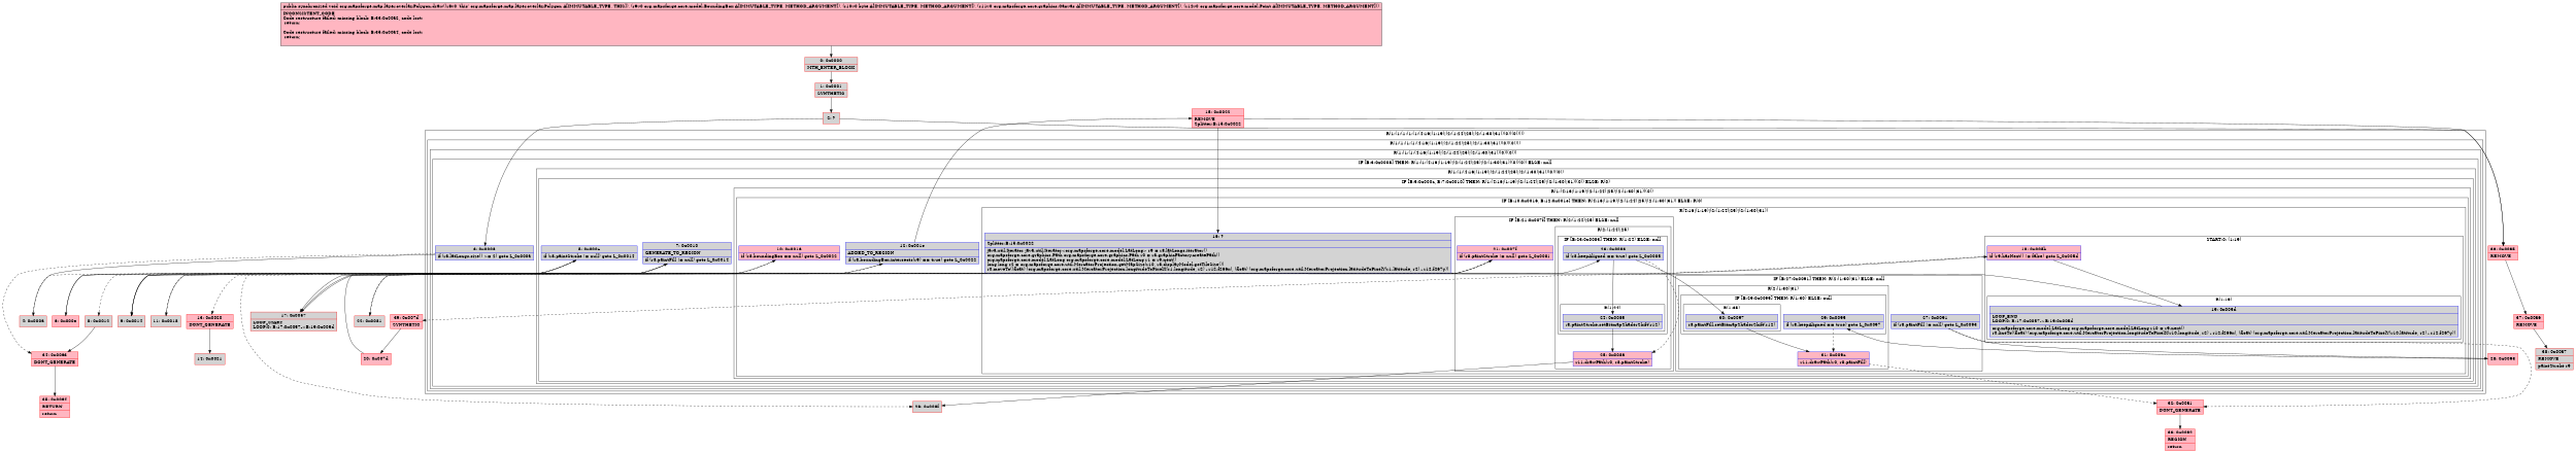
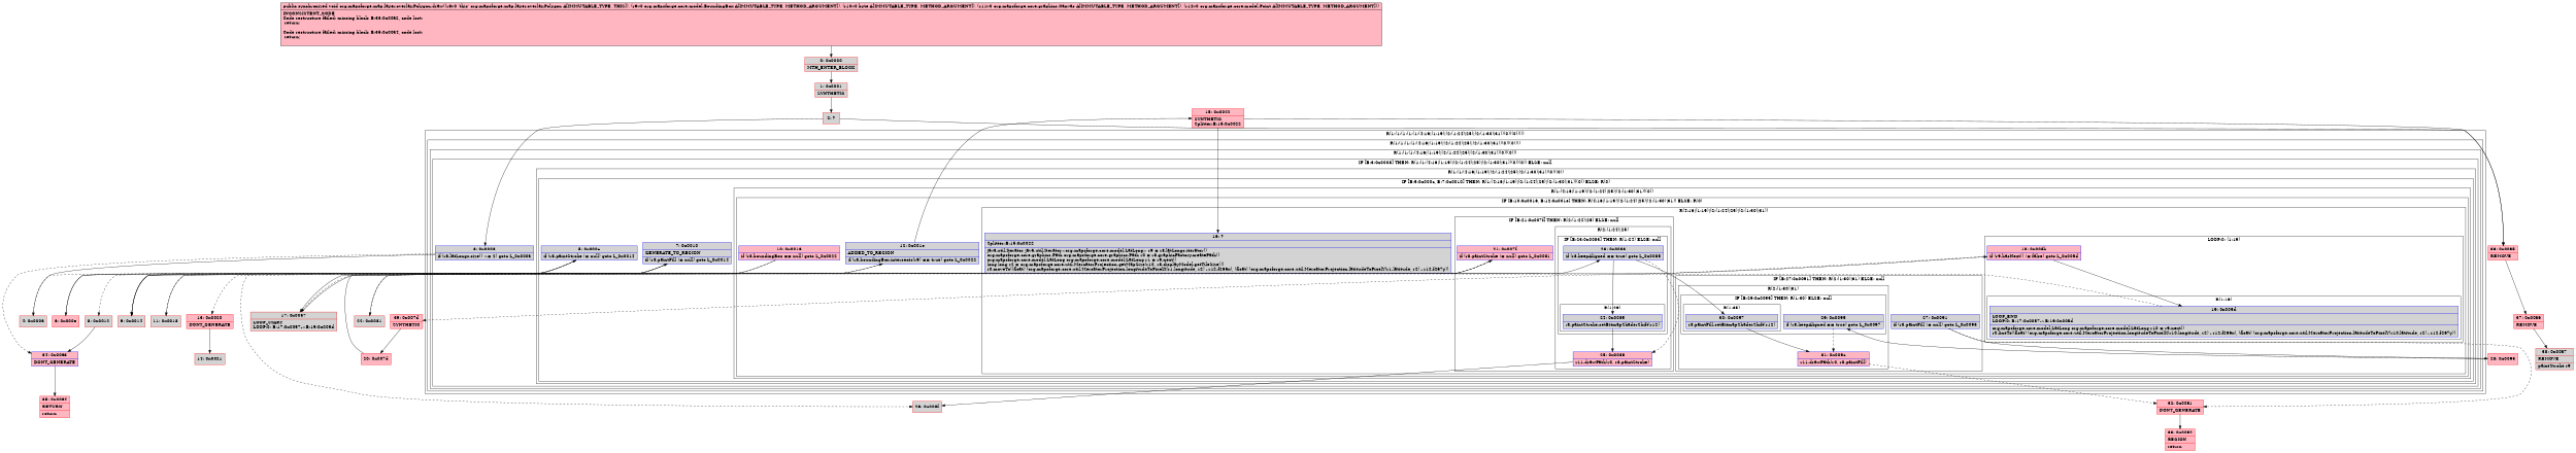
  digraph {
    node [color=red fillcolor=lightgrey shape=record style=filled]
    n1 [color=blue label="{19\:\ 0x005d|LOOP_END\lLOOP:0: B:17:0x0057\-\>B:19:0x005d\l|org.mapsforge.core.model.LatLong org.mapsforge.core.model.LatLong r10 = r9.next()\lr0.lineTo((float) (org.mapsforge.core.util.MercatorProjection.longitudeToPixelX(r10.longitude, r2) \- r12.f266x), (float) (org.mapsforge.core.util.MercatorProjection.latitudeToPixelY(r10.latitude, r2) \- r12.f267y))\l}"]
    n2 [color=blue fillcolor=lightpink label="{18\:\ 0x005b|if (r9.hasNext() != false) goto L_0x005d\l}"]
    n3 [color=blue label="{24\:\ 0x0085|r8.paintStroke.setBitmapShaderShift(r12)\l}"]
    n4 [color=blue label="{23\:\ 0x0083|if (r8.keepAligned == true) goto L_0x0085\l}"]
    n5 [color=blue fillcolor=lightpink label="{25\:\ 0x008a|r11.drawPath(r0, r8.paintStroke)\l}"]
    n6 [color=blue fillcolor=lightpink label="{21\:\ 0x007f|if (r8.paintStroke != null) goto L_0x0081\l}"]
    n7 [color=blue label="{30\:\ 0x0097|r8.paintFill.setBitmapShaderShift(r12)\l}"]
    n8 [color=blue label="{29\:\ 0x0095|if (r8.keepAligned == true) goto L_0x0097\l}"]
    n9 [color=blue fillcolor=lightpink label="{31\:\ 0x009c|r11.drawPath(r0, r8.paintFill)\l}"]
    n10 [color=blue label="{27\:\ 0x0091|if (r8.paintFill != null) goto L_0x0093\l}"]
    n11 [color=blue label="{16\:\ ?|Splitter:B:15:0x0022\l|java.util.Iterator java.util.Iterator\<org.mapsforge.core.model.LatLong\> r9 = r8.latLongs.iterator()\lorg.mapsforge.core.graphics.Path org.mapsforge.core.graphics.Path r0 = r8.graphicFactory.createPath()\lorg.mapsforge.core.model.LatLong org.mapsforge.core.model.LatLong r1 = r9.next()\llong long r2 = org.mapsforge.core.util.MercatorProjection.getMapSize(r10, r8.displayModel.getTileSize())\lr0.moveTo((float) (org.mapsforge.core.util.MercatorProjection.longitudeToPixelX(r1.longitude, r2) \- r12.f266x), (float) (org.mapsforge.core.util.MercatorProjection.latitudeToPixelY(r1.latitude, r2) \- r12.f267y))\l}"]
    n12 [color=blue fillcolor=lightpink label="{10\:\ 0x0016|if (r8.boundingBox == null) goto L_0x0022\l}"]
    n13 [color=blue label="{12\:\ 0x001e|ADDED_TO_REGION\l|if (r8.boundingBox.intersects(r9) == true) goto L_0x0022\l}"]
    n14 [color=blue label="{5\:\ 0x000c|if (r8.paintStroke != null) goto L_0x0014\l}"]
    n15 [color=blue label="{7\:\ 0x0010|GENERATE_TO_REGION\l|if (r8.paintFill != null) goto L_0x0014\l}"]
    n16 [color=blue label="{3\:\ 0x0008|if (r8.latLongs.size() \>= 2) goto L_0x000a\l}"]
    n17 [label="{17\:\ 0x0057|LOOP_START\lLOOP:0: B:17:0x0057\-\>B:19:0x005d\l}"]
    n18 [fillcolor=lightpink label="{39\:\ 0x007d|SYNTHETIC\l}"]
    n19 [label="{26\:\ 0x008f}"]
    n20 [label="{22\:\ 0x0081}"]
    n21 [fillcolor=lightpink label="{32\:\ 0x00a1|DONT_GENERATE\l}"]
    n22 [fillcolor=lightpink label="{28\:\ 0x0093}"]
    n23 [label="{11\:\ 0x0018}"]
-   n24 [fillcolor=lightpink label="{15\:\ 0x0022|REMOVE\lSplitter:B:15:0x0022\l}"]
+   n24 [fillcolor=lightpink label="{15\:\ 0x0022|SYNTHETIC\lSplitter:B:15:0x0022\l}"]
    n25 [fillcolor=lightpink label="{13\:\ 0x0020|DONT_GENERATE\l}"]
    n26 [fillcolor=lightpink label="{6\:\ 0x000e}"]
    n27 [label="{9\:\ 0x0014}"]
    n28 [label="{8\:\ 0x0012}"]
    n29 [label="{4\:\ 0x000a}"]
-   n30 [fillcolor=lightpink label="{34\:\ 0x00a3|DONT_GENERATE\l}"]
+   n30 [color=blue fillcolor=lightpink label="{34\:\ 0x00a3|DONT_GENERATE\l}"]
    n31 [fillcolor=lightpink label="{35\:\ 0x00a4|RETURN\l|return\l}"]
    n32 [fillcolor=lightpink label="{36\:\ 0x00a5|REMOVE\l}"]
    n33 [label="{14\:\ 0x0021}"]
    n34 [fillcolor=lightpink label="{20\:\ 0x007d}"]
    n35 [fillcolor=lightpink label="{33\:\ 0x00a2|REGION\l|return\l}"]
    n36 [label="{0\:\ 0x0000|MTH_ENTER_BLOCK\l}"]
    n37 [label="{1\:\ 0x0001|SYNTHETIC\l}"]
    n38 [label="{2\:\ ?}"]
    n39 [fillcolor=lightpink label="{37\:\ 0x00a6|REMOVE\l}"]
    n40 [label="{38\:\ 0x00a7|REMOVE\l|paintStroke r9\l}"]
    n41 [fillcolor=lightpink label="{public synchronized void org.mapsforge.map.layer.overlay.Polygon.draw((r8v0 'this' org.mapsforge.map.layer.overlay.Polygon A[IMMUTABLE_TYPE, THIS]), (r9v0 org.mapsforge.core.model.BoundingBox A[IMMUTABLE_TYPE, METHOD_ARGUMENT]), (r10v0 byte A[IMMUTABLE_TYPE, METHOD_ARGUMENT]), (r11v0 org.mapsforge.core.graphics.Canvas A[IMMUTABLE_TYPE, METHOD_ARGUMENT]), (r12v0 org.mapsforge.core.model.Point A[IMMUTABLE_TYPE, METHOD_ARGUMENT]))  | INCONSISTENT_CODE\lCode restructure failed: missing block: B:33:0x00a2, code lost:\l    return;\l\lCode restructure failed: missing block: B:35:0x00a4, code lost:\l    return;\l\l}" color=""]
    subgraph cluster_1 {
      label="R(1:(1:(1:(1:(1:(4:16|(1:19)|(2:(1:24)|25)|(2:(1:30)|31))(0))(0)))))"
      subgraph cluster_2 {
        label="R(1:(1:(1:(1:(4:16|(1:19)|(2:(1:24)|25)|(2:(1:30)|31))(0))(0))))"
        subgraph cluster_3 {
          label="R(1:(1:(1:(4:16|(1:19)|(2:(1:24)|25)|(2:(1:30)|31))(0))(0)))"
          subgraph cluster_4 {
            label="IF [B:3:0x0008] THEN: R(1:(1:(4:16|(1:19)|(2:(1:24)|25)|(2:(1:30)|31))(0))(0)) ELSE: null"
            n16
            subgraph cluster_5 {
              label="R(1:(1:(4:16|(1:19)|(2:(1:24)|25)|(2:(1:30)|31))(0))(0))"
              subgraph cluster_6 {
                label="IF [B:5:0x000c, B:7:0x0010] THEN: R(1:(4:16|(1:19)|(2:(1:24)|25)|(2:(1:30)|31))(0)) ELSE: R(0)"
                n14
                n15
                subgraph cluster_7 {
                  label="R(1:(4:16|(1:19)|(2:(1:24)|25)|(2:(1:30)|31))(0))"
                  subgraph cluster_8 {
                    label="IF [B:10:0x0016, B:12:0x001e] THEN: R(4:16|(1:19)|(2:(1:24)|25)|(2:(1:30)|31)) ELSE: R(0)"
                    n12
                    n13
                    subgraph cluster_9 {
                      label="R(4:16|(1:19)|(2:(1:24)|25)|(2:(1:30)|31))"
                      n11
                      subgraph cluster_10 {
-                       label="START:0: (1:19)"
+                       label="LOOP:0: (1:19)"
                        n2
                        subgraph cluster_11 {
                          label="R(1:19)"
                          n1
                        }
                      }
                      subgraph cluster_12 {
                        label="IF [B:21:0x007f] THEN: R(2:(1:24)|25) ELSE: null"
                        n6
                        subgraph cluster_13 {
                          label="R(2:(1:24)|25)"
                          n5
                          subgraph cluster_14 {
                            label="IF [B:23:0x0083] THEN: R(1:24) ELSE: null"
                            n4
                            subgraph cluster_15 {
-                             label="R(1:24)"
+                             label="R(1:29)"
                              n3
                            }
                          }
                        }
                      }
                      subgraph cluster_16 {
                        label="IF [B:27:0x0091] THEN: R(2:(1:30)|31) ELSE: null"
                        n10
                        subgraph cluster_17 {
                          label="R(2:(1:30)|31)"
                          n9
                          subgraph cluster_18 {
                            label="IF [B:29:0x0095] THEN: R(1:30) ELSE: null"
                            n8
                            subgraph cluster_19 {
                              label="R(1:35)"
                              n7
                            }
                          }
                        }
                      }
                    }
                    subgraph cluster_20 {
                      label="R(0)"
                    }
                  }
                }
                subgraph cluster_21 {
                  label="R(0)"
                }
              }
            }
          }
        }
      }
    }
-   n1 -> n17
+   n1 -> n17 [style=dashed]
    n2 -> n1
    n2 -> n18 [style=dashed]
    n3 -> n5
    n4 -> n3
    n4 -> n5 [style=dashed]
    n4 -> n7
    n5 -> n19
    n6 -> n19 [style=dashed]
    n6 -> n20 [style=dashed]
    n7 -> n9
    n8 -> n9 [style=dashed]
    n9 -> n21 [style=dashed]
    n10 -> n21 [style=dashed]
    n10 -> n22
    n11 -> n17
    n12 -> n23 [style=dashed]
    n13 -> n24
    n13 -> n25 [style=dashed]
    n14 -> n26 [style=solid]
    n14 -> n27
    n15 -> n27
    n15 -> n28 [style=dashed]
    n16 -> n29
    n16 -> n30 [style=dashed]
    n17 -> n2
    n18 -> n34
    n20 -> n4
    n21 -> n35
    n22 -> n8
    n23 -> n13
    n24 -> n11
    n24 -> n32
    n25 -> n33
    n26 -> n15
-   n27 -> n12
+   n12 -> n27
    n28 -> n30
    n29 -> n14 [style=dashed]
    n30 -> n31
    n32 -> n39
    n34 -> n6
    n36 -> n37
    n37 -> n38
    n38 -> n16
    n38 -> n32
    n39 -> n40
    n41 -> n36
  }
